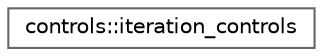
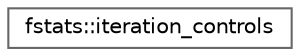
  digraph {
    rankdir=LR
-   n1 [color=grey40 fillcolor=white fontname=Helvetica fontsize=10 height=0.2 label="controls::iteration_controls" shape=box style=filled width=0.4]
+   n1 [color=grey40 fillcolor=white fontname=Helvetica fontsize=10 height=0.2 label="fstats::iteration_controls" shape=box style=filled width=0.4]
  }
